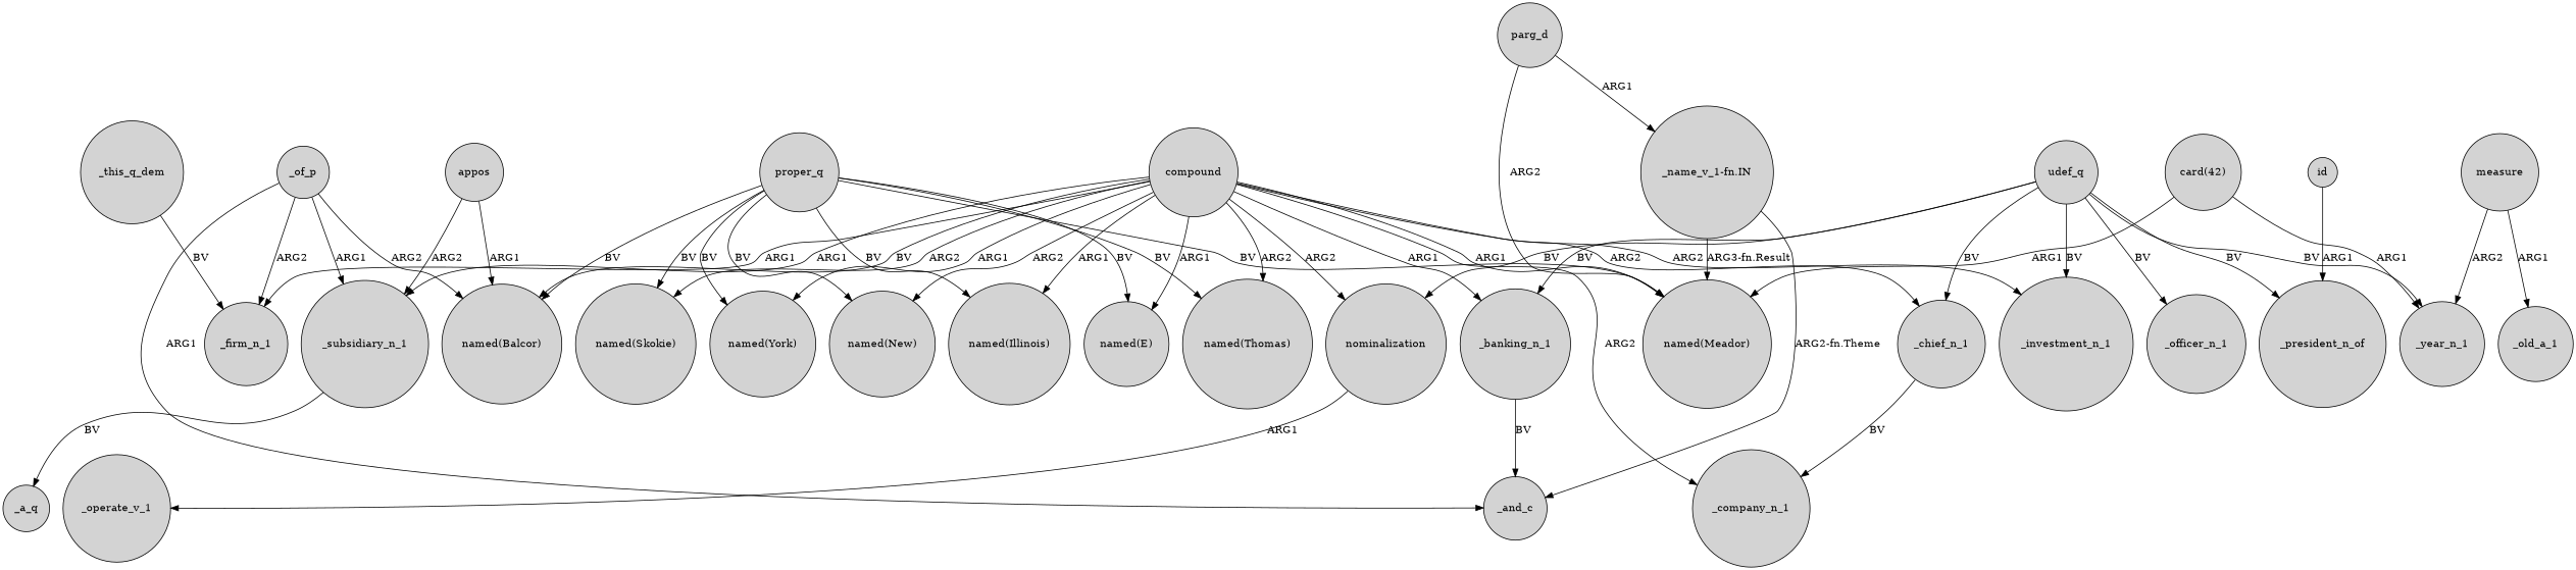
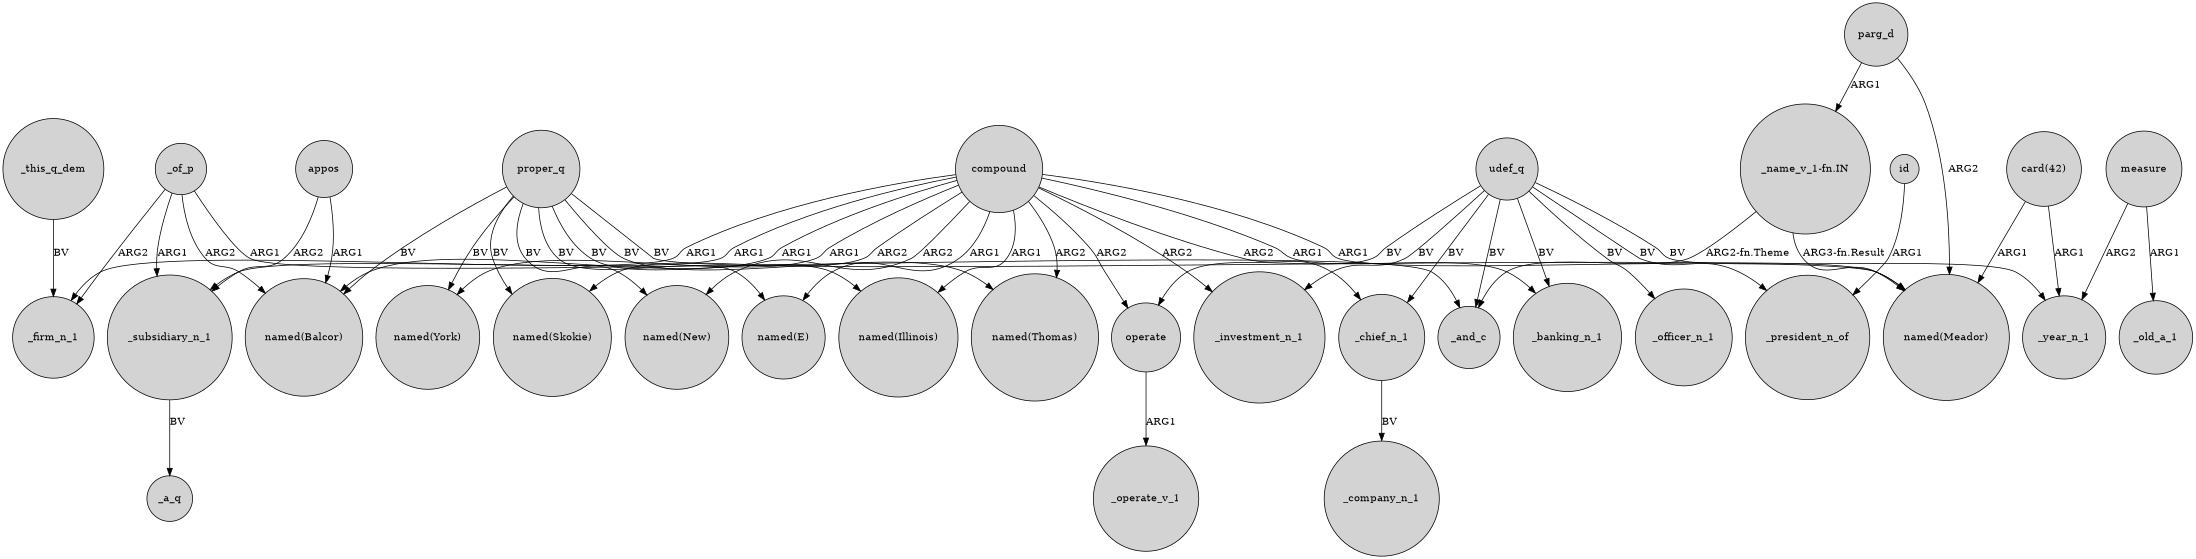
  digraph {
    node [shape=circle style=filled]
    _of_p
    _firm_n_1
    "named(Balcor)"
    _subsidiary_n_1
    _and_c
    _a_q
    appos
    proper_q
    "named(Meador)"
    "named(New)"
    "named(Illinois)"
    "named(E)"
    "named(Thomas)"
    "named(York)"
    "named(Skokie)"
    "_name_v_1-fn.IN"
-   nominalization
+   nominalization [label=operate]
    _operate_v_1
    compound
    _company_n_1
    _investment_n_1
    _chief_n_1
    _banking_n_1
    measure
    _year_n_1
    _old_a_1
    "card(42)"
    id
    _president_n_of
    udef_q
    _officer_n_1
    parg_d
    _this_q_dem
    _of_p -> _firm_n_1 [label=ARG2]
    _of_p -> "named(Balcor)" [label=ARG2]
    _of_p -> _subsidiary_n_1 [label=ARG1]
    _of_p -> _and_c [label=ARG1]
    _subsidiary_n_1 -> _a_q [label=BV]
    appos -> "named(Balcor)" [label=ARG1]
    appos -> _subsidiary_n_1 [label=ARG2]
    proper_q -> "named(Balcor)" [label=BV]
    proper_q -> "named(Meador)" [label=BV]
    proper_q -> "named(New)" [label=BV]
    proper_q -> "named(Illinois)" [label=BV]
    proper_q -> "named(E)" [label=BV]
    proper_q -> "named(Thomas)" [label=BV]
    proper_q -> "named(York)" [label=BV]
    proper_q -> "named(Skokie)" [label=BV]
    "_name_v_1-fn.IN" -> _and_c [label="ARG2-fn.Theme"]
    "_name_v_1-fn.IN" -> "named(Meador)" [label="ARG3-fn.Result"]
    nominalization -> _operate_v_1 [label=ARG1]
    compound -> _firm_n_1 [label=ARG1]
-   compound -> "named(Balcor)" [label=BV]
+   compound -> "named(Balcor)" [label=ARG1]
    compound -> _subsidiary_n_1 [label=ARG1]
    compound -> "named(Meador)" [label=ARG1]
    compound -> "named(New)" [label=ARG2]
    compound -> "named(Illinois)" [label=ARG1]
    compound -> "named(E)" [label=ARG1]
    compound -> "named(Thomas)" [label=ARG2]
    compound -> "named(York)" [label=ARG1]
    compound -> "named(Skokie)" [label=ARG2]
    compound -> nominalization [label=ARG2]
-   compound -> _company_n_1 [label=ARG2]
    compound -> _investment_n_1 [label=ARG2]
    compound -> _chief_n_1 [label=ARG2]
    compound -> _banking_n_1 [label=ARG1]
    _chief_n_1 -> _company_n_1 [label=BV]
    measure -> _year_n_1 [label=ARG2]
    measure -> _old_a_1 [label=ARG1]
    "card(42)" -> "named(Meador)" [label=ARG1]
    "card(42)" -> _year_n_1 [label=ARG1]
    id -> _president_n_of [label=ARG1]
-   _banking_n_1 -> _and_c [label=BV]
+   udef_q -> _and_c [label=BV]
    udef_q -> nominalization [label=BV]
    udef_q -> _investment_n_1 [label=BV]
    udef_q -> _chief_n_1 [label=BV]
    udef_q -> _banking_n_1 [label=BV]
    udef_q -> _year_n_1 [label=BV]
    udef_q -> _president_n_of [label=BV]
    udef_q -> _officer_n_1 [label=BV]
    parg_d -> "named(Meador)" [label=ARG2]
    parg_d -> "_name_v_1-fn.IN" [label=ARG1]
    _this_q_dem -> _firm_n_1 [label=BV]
  }
